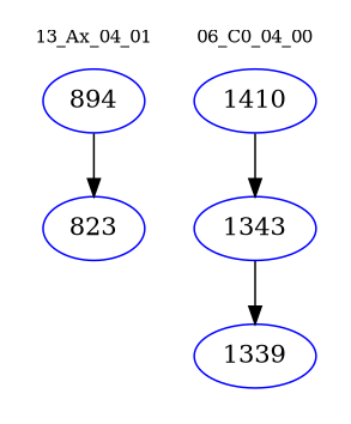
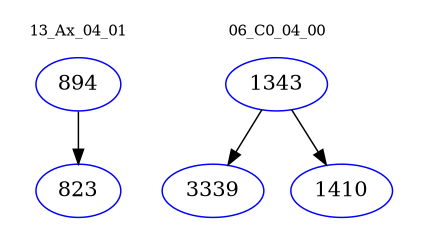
  digraph {
    node [color=blue]
    edge [color=black]
    n1 [label=894]
    n2 [label=823]
    n3 [label=1343]
-   n4 [label=1339]
+   n4 [label=3339]
    n5 [label=1410]
    subgraph cluster_1 {
      color=white
      fontsize=10
      label="13_Ax_04_01"
      n1
      n2
    }
    subgraph cluster_2 {
      color=white
      fontsize=10
      label="06_C0_04_00"
      n3
      n4
      n5
    }
    n1 -> n2
    n3 -> n4
-   n5 -> n3
+   n3 -> n5
  }
